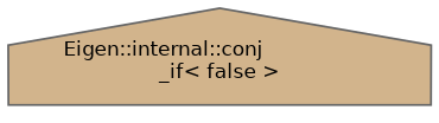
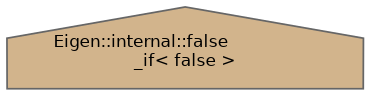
  digraph {
    rankdir=LR
-   n1 [color=gray40 fillcolor=tan fontname=Helvetica fontsize=10 height=0.2 label="Eigen::internal::conj\l_if\< false \>" shape=house style=filled width=0.4]
+   n1 [color=gray40 fillcolor=tan fontname=Helvetica fontsize=10 height=0.2 label="Eigen::internal::false\l_if\< false \>" shape=house style=filled width=0.4]
  }
